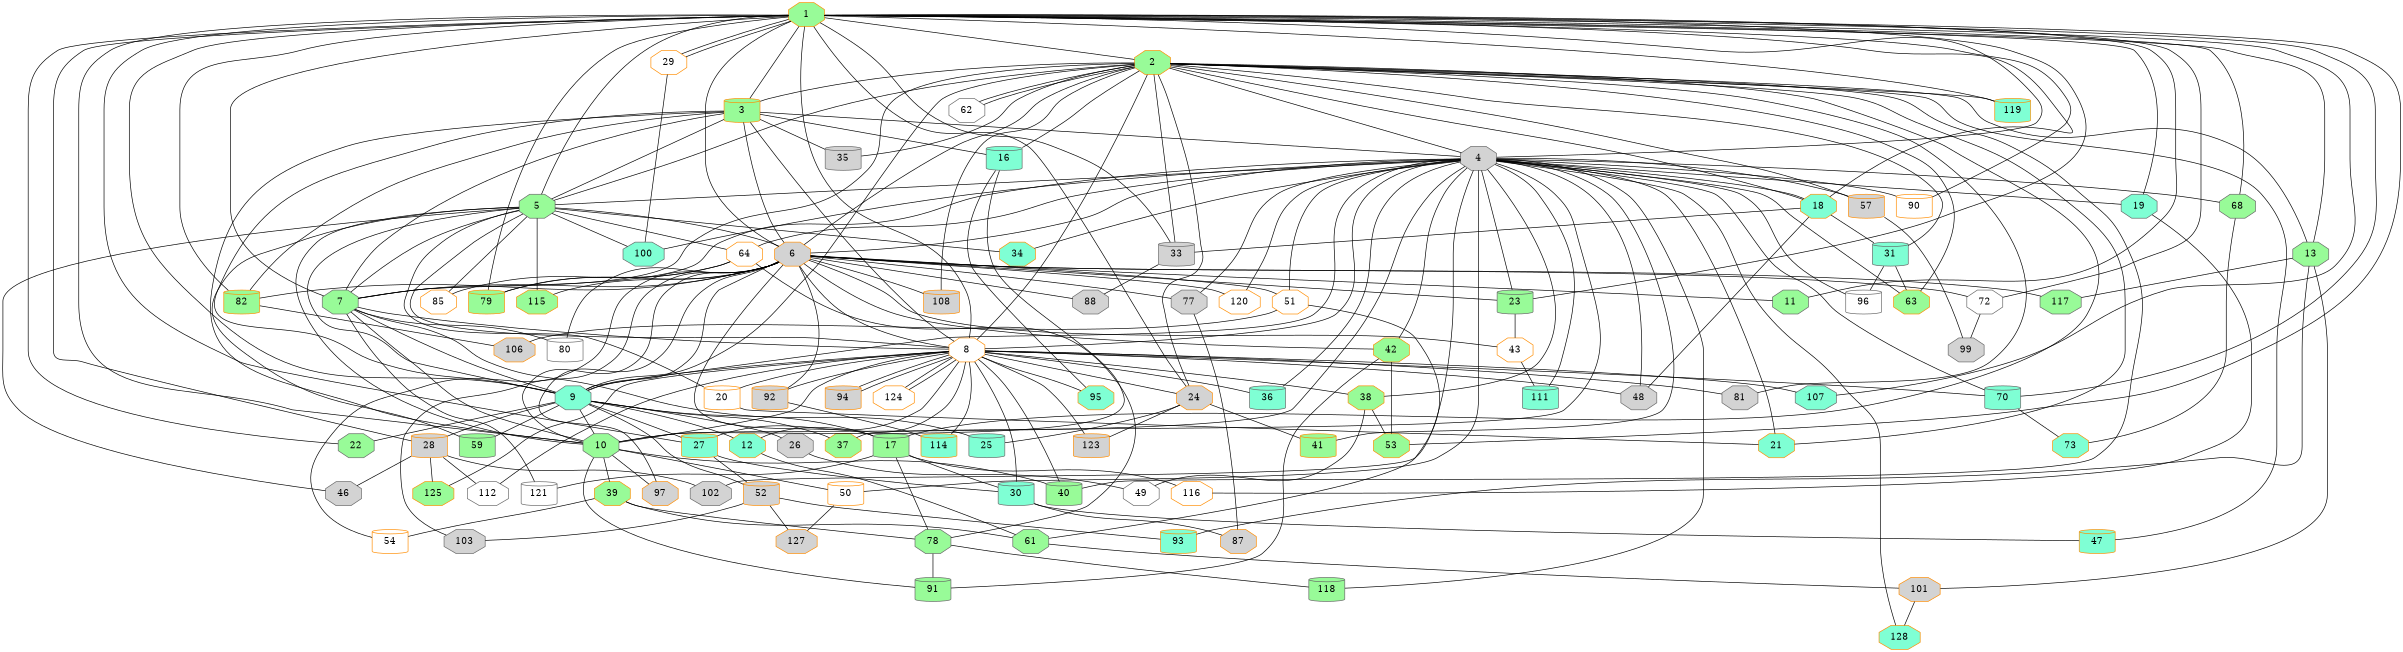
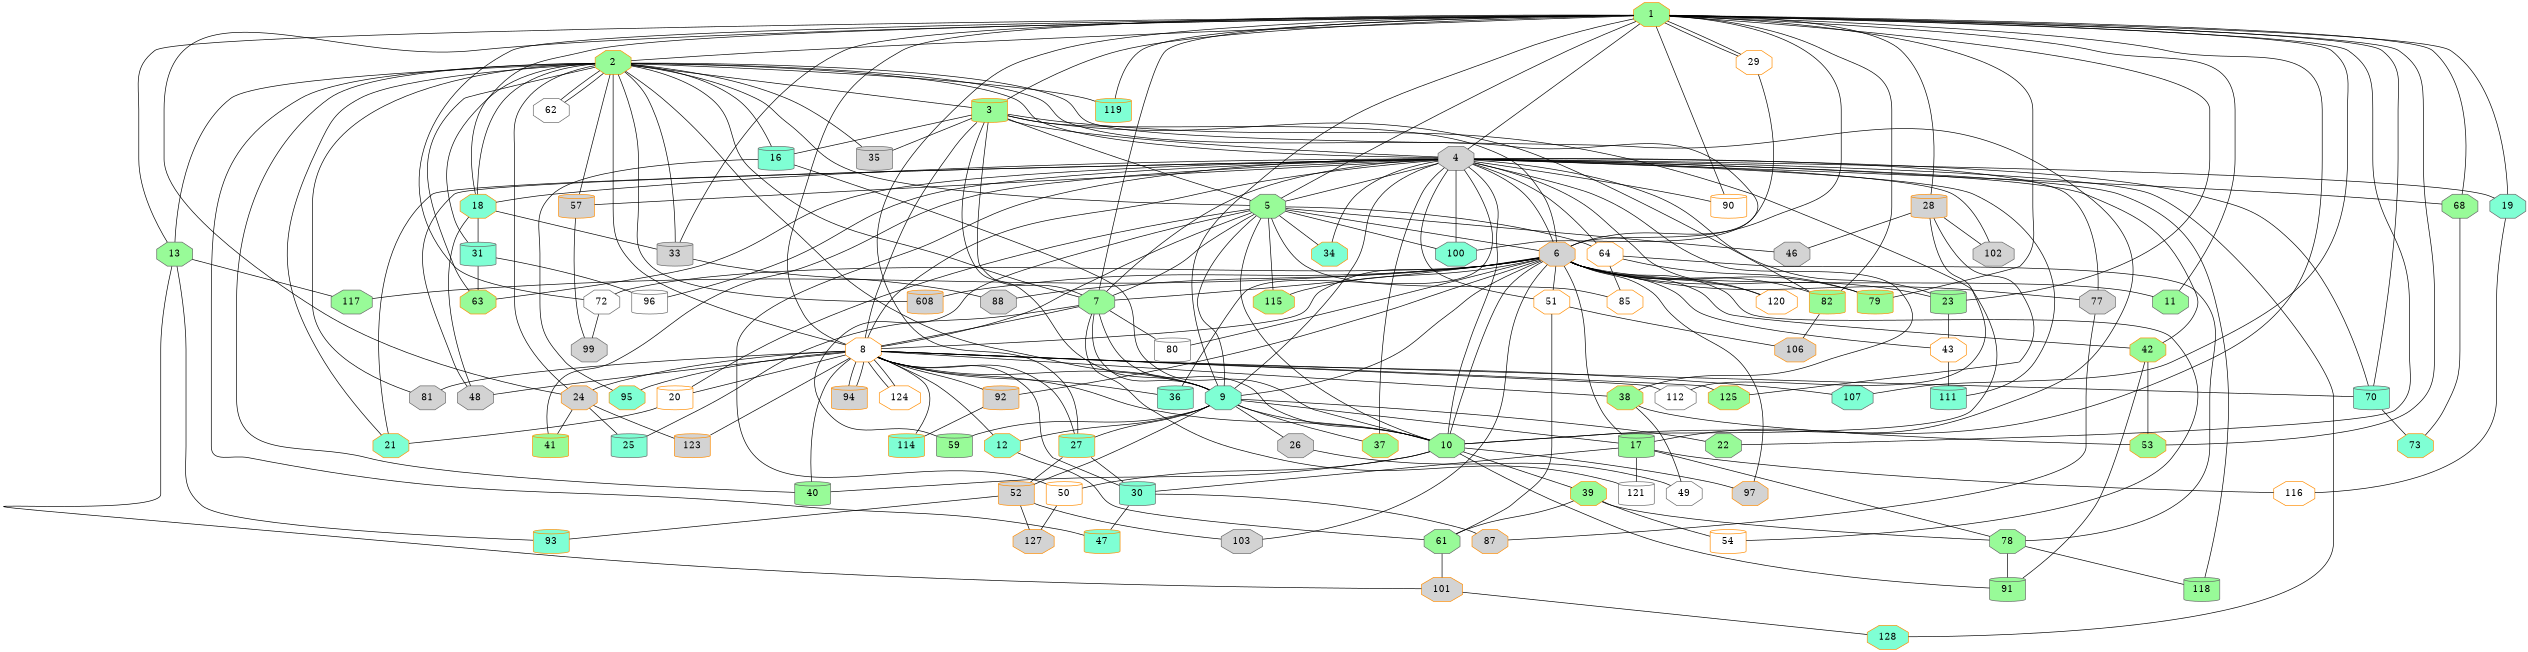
  graph {
    node [color=darkorange fillcolor=palegreen shape=octagon style=filled]
    1 [super="+66"]
    2 [super="+32"]
    3 [shape=cylinder super="+58"]
    4 [color=gray40 fillcolor=lightgrey super="+56"]
    5 [color=gray40 super="+55"]
    6 [fillcolor=lightgrey super="+45"]
    7 [color=gray40 super="+71"]
    8 [fillcolor=white super="+14"]
    9 [color=gray40 fillcolor=aquamarine super="+15"]
    10 [color=gray40 super="+74"]
    11 [color=gray40]
    13 [color=gray40]
    18 [fillcolor=aquamarine super="+60"]
    19 [color=gray40 fillcolor=aquamarine]
    22 [color=gray40]
    23 [color=gray40 shape=cylinder]
    24 [fillcolor=lightgrey super="+69"]
    27 [fillcolor=aquamarine shape=cylinder super="+98"]
    28 [fillcolor=lightgrey shape=cylinder]
    29 [fillcolor=white]
    33 [color=gray40 fillcolor=lightgrey shape=cylinder super="+86"]
    53
    68 [color=gray40]
    70 [color=gray40 fillcolor=aquamarine shape=cylinder super="+122"]
    72 [color=gray40 fillcolor=white]
    79 [shape=cylinder super="+104"]
    82 [shape=cylinder super="+89"]
    90 [fillcolor=white shape=cylinder]
    107 [color=gray40 fillcolor=aquamarine]
    119 [fillcolor=aquamarine shape=cylinder]
    16 [color=gray40 fillcolor=aquamarine shape=cylinder]
    17 [color=gray40 shape=cylinder super="+65"]
    21 [fillcolor=aquamarine super="+44"]
    31 [color=gray40 fillcolor=aquamarine shape=cylinder]
    35 [color=gray40 fillcolor=lightgrey shape=cylinder]
    40 [color=gray40 shape=cylinder super="+75"]
    47 [fillcolor=aquamarine shape=cylinder]
    57 [fillcolor=lightgrey shape=cylinder]
    62 [color=gray40 fillcolor=white]
    63 [super="+83"]
    81 [color=gray40 fillcolor=lightgrey]
-   108 [fillcolor=lightgrey shape=cylinder]
+   108 [fillcolor=lightgrey shape=cylinder label=608]
    34 [fillcolor=aquamarine]
    36 [color=gray40 fillcolor=aquamarine shape=cylinder]
    37
    38 [super="+113"]
    41 [shape=cylinder]
    42
    48 [color=gray40 fillcolor=lightgrey]
    50 [fillcolor=white shape=cylinder super="+109"]
    51 [fillcolor=white]
    64 [fillcolor=white super="+67"]
    77 [color=gray40 fillcolor=lightgrey]
    96 [color=gray40 fillcolor=white shape=cylinder]
    100 [color=gray40 fillcolor=aquamarine super="+126"]
    102 [color=gray40 fillcolor=lightgrey]
    111 [color=gray40 fillcolor=aquamarine shape=cylinder]
    118 [color=gray40 shape=cylinder]
    120 [fillcolor=white]
    128 [fillcolor=aquamarine]
    20 [fillcolor=white shape=cylinder]
    46 [color=gray40 fillcolor=lightgrey]
    59 [color=gray40 shape=cylinder]
    85 [fillcolor=white]
    115
    43 [fillcolor=white]
    54 [fillcolor=white shape=cylinder]
    80 [color=gray40 fillcolor=white shape=cylinder]
    88 [color=gray40 fillcolor=lightgrey]
    92 [fillcolor=lightgrey shape=cylinder]
    97 [fillcolor=lightgrey]
    103 [color=gray40 fillcolor=lightgrey]
    117 [color=gray40]
    25 [color=gray40 fillcolor=aquamarine shape=cylinder]
    121 [color=gray40 fillcolor=white shape=cylinder]
    12 [fillcolor=aquamarine super="+84"]
    30 [color=gray40 fillcolor=aquamarine shape=cylinder super="+76"]
    94 [fillcolor=lightgrey shape=cylinder]
    95 [fillcolor=aquamarine]
    112 [color=gray40 fillcolor=white]
    114 [fillcolor=aquamarine shape=cylinder]
    123 [fillcolor=lightgrey shape=cylinder]
    124 [fillcolor=white]
    125
    26 [color=gray40 fillcolor=lightgrey]
    52 [fillcolor=lightgrey shape=cylinder]
    39
    91 [color=gray40 shape=cylinder super="+105"]
    93 [fillcolor=aquamarine shape=cylinder]
    101 [fillcolor=lightgrey]
    116 [fillcolor=white]
    49 [color=gray40 fillcolor=white]
    73 [fillcolor=aquamarine]
    99 [color=gray40 fillcolor=lightgrey]
    106 [fillcolor=lightgrey]
    78 [color=gray40 super="+110"]
    61 [color=gray40]
    127 [fillcolor=lightgrey]
    87 [fillcolor=lightgrey]
    1 -- 2
    1 -- 3 [weight=2]
    1 -- 4
    1 -- 5
    1 -- 6
    1 -- 7 [weight=2]
    1 -- 8 [weight=2]
    1 -- 9
    1 -- 10 [weight=2]
    1 -- 11
    1 -- 13
    1 -- 18
    1 -- 19
    1 -- 22
    1 -- 23
    1 -- 24
    1 -- 27
    1 -- 28
    1 -- 29
    1 -- 29
    1 -- 33
    1 -- 53
    1 -- 68
    1 -- 70
    1 -- 72
    1 -- 79
    1 -- 82
    1 -- 90
    1 -- 107
    1 -- 119
    2 -- 3
    2 -- 4
    2 -- 5
    2 -- 6
    2 -- 7
    2 -- 8 [weight=3]
    2 -- 9
    2 -- 13
    2 -- 18
    2 -- 24
    2 -- 33
    2 -- 119
    2 -- 16
    2 -- 17
    2 -- 21
    2 -- 31
    2 -- 35
    2 -- 40
    2 -- 47
    2 -- 57
    2 -- 62
    2 -- 62
    2 -- 63
    2 -- 81
    2 -- 108
    3 -- 4
    3 -- 5
    3 -- 6
    3 -- 7
    3 -- 8
    3 -- 9
    3 -- 10
    3 -- 82
    3 -- 16
    3 -- 35
    4 -- 5
    4 -- 6
    4 -- 7
    4 -- 8
    4 -- 9 [weight=2]
    4 -- 10
    4 -- 18
    4 -- 19
    4 -- 23
    4 -- 68
    4 -- 70
    4 -- 90
    4 -- 21
    4 -- 57
    4 -- 63
    4 -- 34
    4 -- 36
    4 -- 37
    4 -- 38
    4 -- 41
    4 -- 42
    4 -- 48
    4 -- 50 [weight=2]
    4 -- 51
    4 -- 64 [weight=2]
    4 -- 77
    4 -- 96
    4 -- 100
    4 -- 102
    4 -- 111
    4 -- 118
    4 -- 120
    4 -- 128
    5 -- 6
    5 -- 7
    5 -- 8
    5 -- 9
    5 -- 10
    5 -- 34
    5 -- 64
    5 -- 100
    5 -- 20
    5 -- 46
    5 -- 59
    5 -- 85
    5 -- 115
    6 -- 7
    6 -- 8
    6 -- 9
    6 -- 10
    6 -- 11
    6 -- 23
    6 -- 72
    6 -- 79
    6 -- 82
    6 -- 17
    6 -- 108
    6 -- 42
    6 -- 51
    6 -- 77
    6 -- 120
    6 -- 115
    6 -- 43
    6 -- 54
    6 -- 80
    6 -- 88
    6 -- 92
    6 -- 97
    6 -- 103
    6 -- 117
    7 -- 8
    7 -- 9
    7 -- 10
    7 -- 80
    7 -- 25
    7 -- 121
    8 -- 9
    8 -- 10
    8 -- 24
    8 -- 27
    8 -- 70
    8 -- 107
    8 -- 40
    8 -- 81
    8 -- 36
    8 -- 38
    8 -- 48
    8 -- 20
    8 -- 92
    8 -- 12
    8 -- 30
    8 -- 94
    8 -- 94
    8 -- 95
    8 -- 112
    8 -- 114
    8 -- 123
    8 -- 124
    8 -- 124
    8 -- 125
    9 -- 10
    9 -- 22
    9 -- 27
-   9 -- 28
    9 -- 17
    9 -- 37
    9 -- 59
    9 -- 12
    9 -- 26
    9 -- 52
    10 -- 40
    10 -- 50
    10 -- 97
    10 -- 39
    10 -- 91
    13 -- 117
    13 -- 93
    13 -- 101
    18 -- 33
    18 -- 31
    18 -- 48
    19 -- 116
    23 -- 43
    24 -- 41
    24 -- 25
    24 -- 123
    27 -- 30
    27 -- 52
    28 -- 102
    28 -- 46
    28 -- 112
    28 -- 125
    29 -- 100
    33 -- 88
    68 -- 73
    70 -- 73
    72 -- 99
    82 -- 106
    16 -- 10
    16 -- 95
    17 -- 121
    17 -- 30
    17 -- 116
    17 -- 78
    31 -- 63
    31 -- 96
    57 -- 99
    38 -- 53
    38 -- 49
    42 -- 53
    42 -- 91
    50 -- 127
    51 -- 106
    51 -- 61
    64 -- 79
    64 -- 85
    64 -- 78
    77 -- 87
    20 -- 21
    43 -- 111
    92 -- 114
    12 -- 61
    30 -- 47
    30 -- 87
    26 -- 49
    52 -- 103
    52 -- 93
    52 -- 127
    39 -- 54
    39 -- 78
    39 -- 61
    101 -- 128
    78 -- 118
    78 -- 91
    61 -- 101
  }
